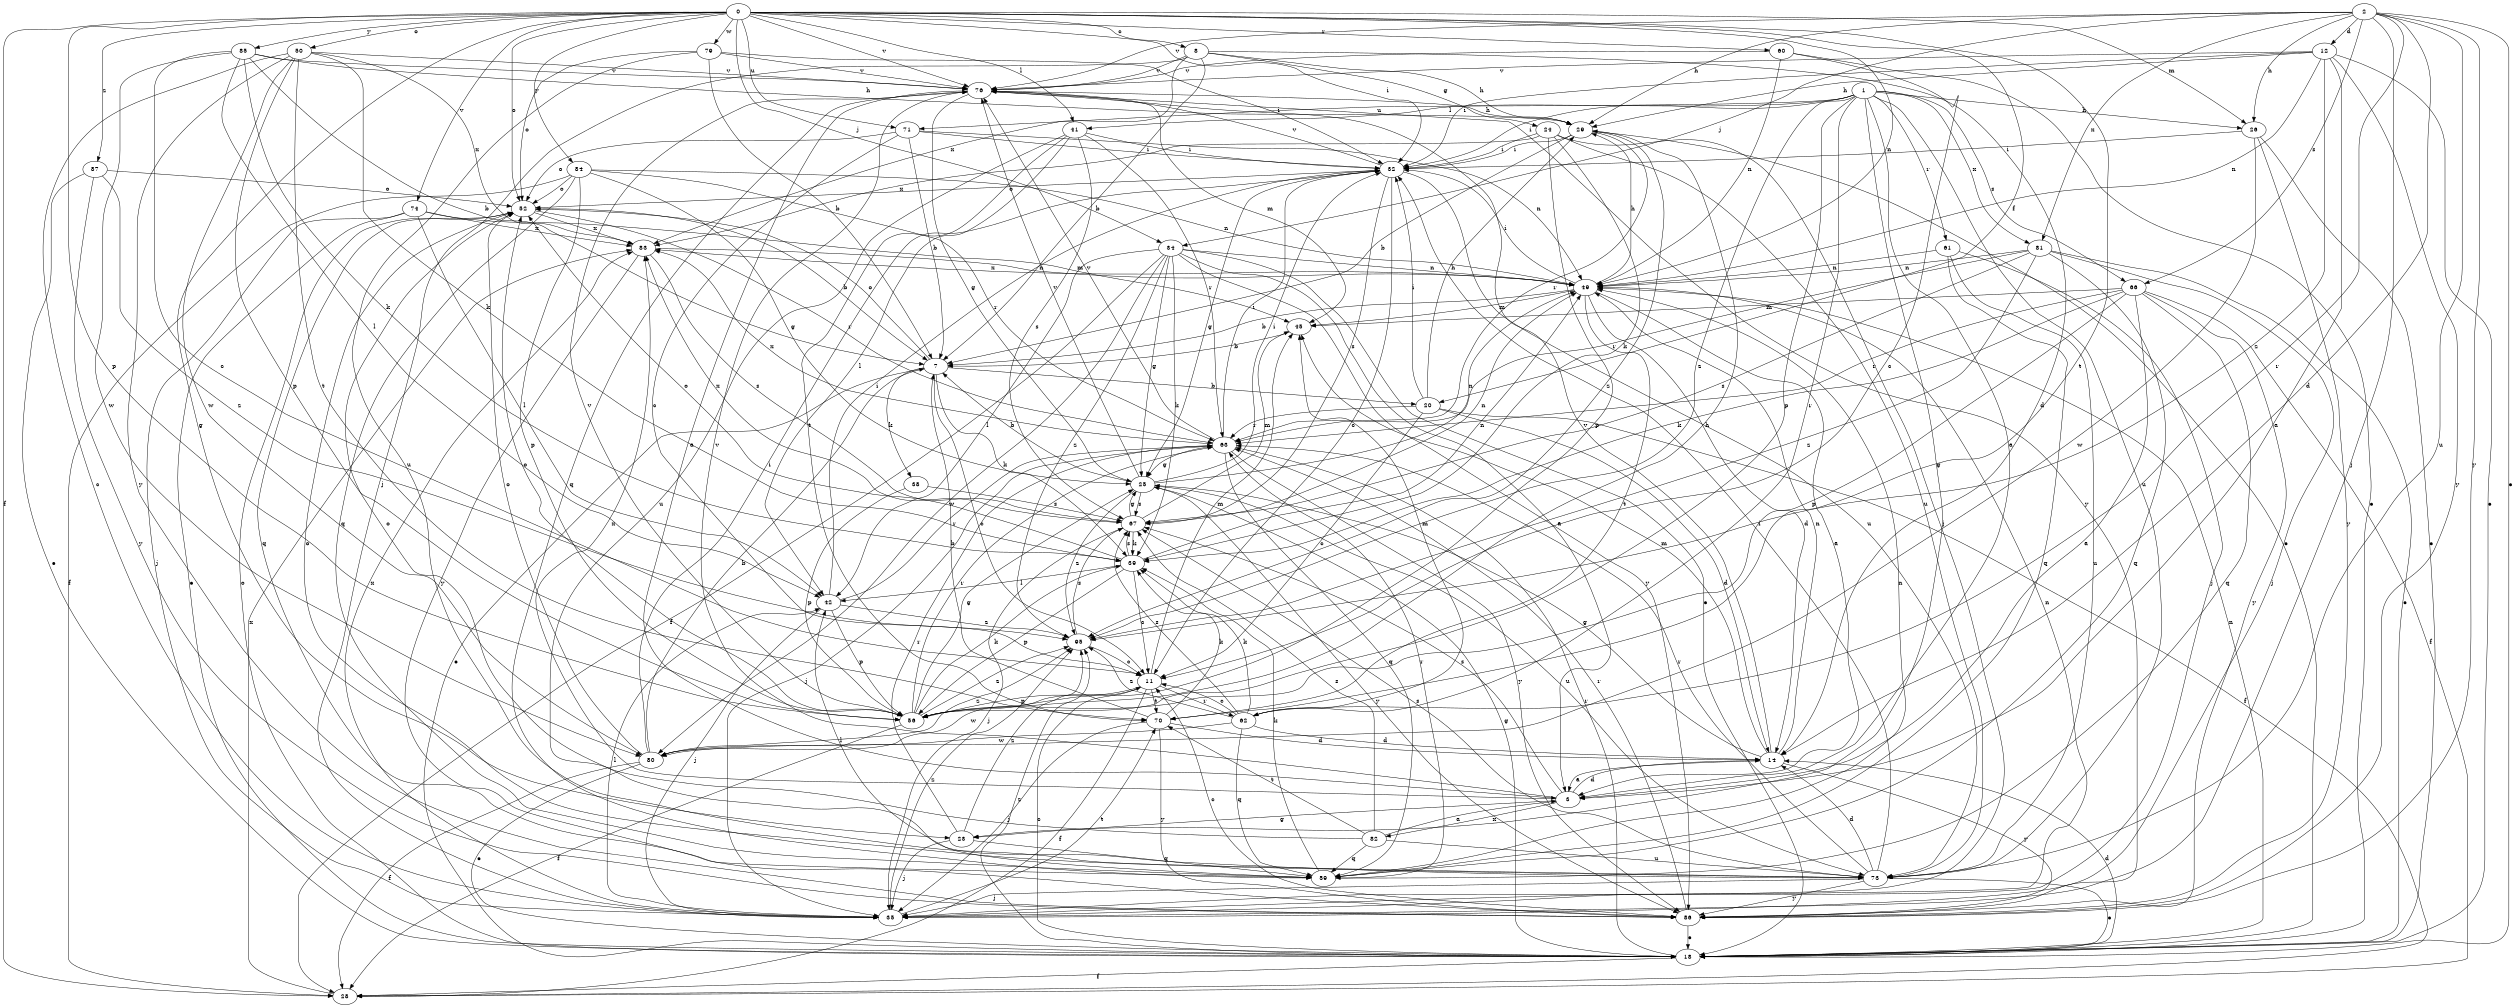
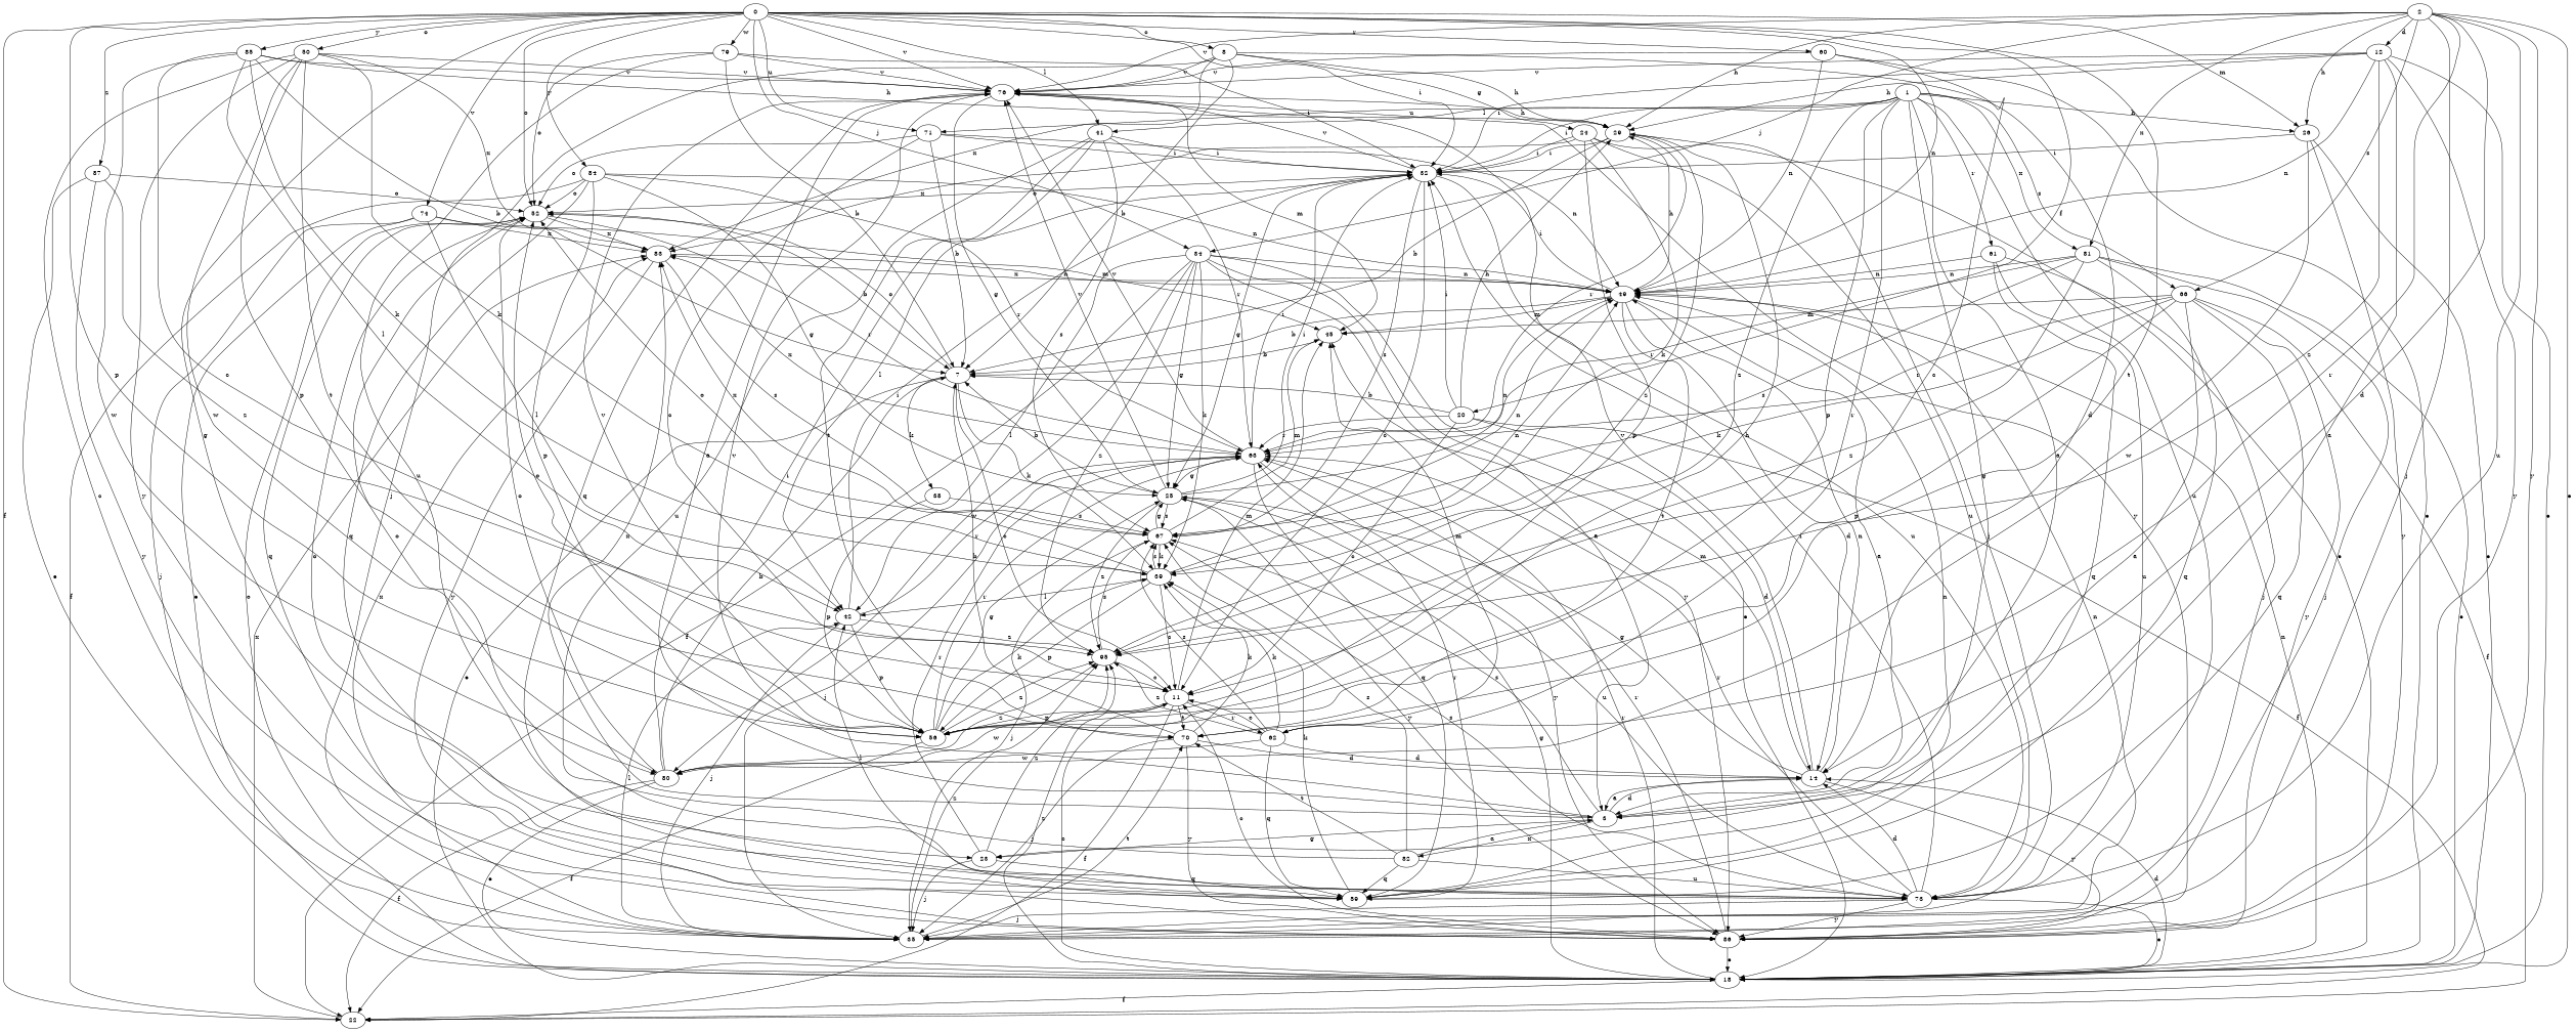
  strict digraph {
    0
    8
    20
-   22 [label=28]
+   22
    23
    26
    32
    34
    41
    49
    50
    52
    56
    60
    70
    71
    74
    76
    79
    84
    85
    87
    14
    29
    35
    83
    7
    24
    11
    63
    n31 [label=95]
    59
    18
    86
    80
    73
    67
    25
    3
    39
    42
    45
    1
    61
    62
    66
    81
    82
    2
    12
    38
    0 -> 8 [label=c]
    0 -> 20 [label=f]
    0 -> 22 [label=f]
    0 -> 23 [label=g]
    0 -> 26 [label=m]
    0 -> 32 [label=i]
    0 -> 34 [label=j]
    0 -> 41 [label=l]
    0 -> 49 [label=n]
    0 -> 50 [label=o]
    0 -> 52 [label=o]
    0 -> 56 [label=p]
    0 -> 60 [label=r]
    0 -> 70 [label=t]
    0 -> 71 [label=u]
    0 -> 74 [label=v]
    0 -> 76 [label=v]
    0 -> 79 [label=w]
    0 -> 84 [label=y]
    0 -> 85 [label=y]
    0 -> 87 [label=z]
    8 -> 76 [label=v]
    8 -> 14 [label=d]
    8 -> 29 [label=h]
    8 -> 35 [label=j]
    8 -> 83 [label=x]
    8 -> 7 [label=b]
    8 -> 24 [label=g]
    20 -> 22 [label=f]
    20 -> 32 [label=i]
    20 -> 14 [label=d]
    20 -> 29 [label=h]
-   7 -> 20 [label=b]
+   20 -> 7 [label=b]
    20 -> 11 [label=c]
    20 -> 63 [label=r]
    22 -> 83 [label=x]
    23 -> 35 [label=j]
    23 -> 63 [label=r]
    23 -> n31 [label=z]
    23 -> 59 [label=q]
    26 -> 32 [label=i]
    26 -> 18 [label=e]
    26 -> 86 [label=y]
    26 -> 80 [label=w]
    32 -> 52 [label=o]
    32 -> 76 [label=v]
    32 -> 11 [label=c]
    32 -> 73 [label=u]
    32 -> 67 [label=s]
    32 -> 25 [label=g]
    34 -> 22 [label=f]
    34 -> 49 [label=n]
    34 -> n31 [label=z]
    34 -> 18 [label=e]
    34 -> 86 [label=y]
    34 -> 80 [label=w]
    34 -> 25 [label=g]
    34 -> 3 [label=a]
    34 -> 39 [label=k]
    34 -> 42 [label=l]
    41 -> 32 [label=i]
    41 -> 70 [label=t]
    41 -> 63 [label=r]
    41 -> 73 [label=u]
    41 -> 67 [label=s]
    41 -> 42 [label=l]
    49 -> 32 [label=i]
    49 -> 70 [label=t]
    49 -> 14 [label=d]
    49 -> 29 [label=h]
    49 -> 83 [label=x]
    49 -> 7 [label=b]
    49 -> 3 [label=a]
    49 -> 45 [label=m]
    50 -> 56 [label=p]
    50 -> 70 [label=t]
    50 -> 76 [label=v]
    50 -> 35 [label=c]
    50 -> 83 [label=x]
    50 -> 86 [label=y]
    50 -> 80 [label=w]
    50 -> 39 [label=k]
    52 -> 83 [label=x]
    52 -> 7 [label=b]
    52 -> 63 [label=r]
    52 -> 59 [label=q]
    56 -> 22 [label=f]
    56 -> 52 [label=o]
    56 -> 76 [label=v]
    56 -> 29 [label=h]
    56 -> 63 [label=r]
    56 -> n31 [label=z]
    56 -> 25 [label=g]
    56 -> 39 [label=k]
    60 -> 49 [label=n]
    60 -> 76 [label=v]
    60 -> 11 [label=c]
    60 -> 18 [label=e]
    70 -> 14 [label=d]
    70 -> 35 [label=j]
    70 -> 7 [label=b]
    70 -> 86 [label=y]
    70 -> 39 [label=k]
    71 -> 32 [label=i]
    71 -> 49 [label=n]
    71 -> 52 [label=o]
    71 -> 7 [label=b]
    71 -> 11 [label=c]
    74 -> 35 [label=j]
    74 -> 83 [label=x]
    74 -> 18 [label=e]
    74 -> 42 [label=l]
    74 -> 45 [label=m]
    76 -> 29 [label=h]
    76 -> 59 [label=q]
    76 -> 86 [label=y]
    76 -> 25 [label=g]
    76 -> 3 [label=a]
    76 -> 45 [label=m]
    79 -> 32 [label=i]
    79 -> 52 [label=o]
    79 -> 76 [label=v]
    79 -> 7 [label=b]
    79 -> 73 [label=u]
    84 -> 22 [label=f]
    84 -> 49 [label=n]
    84 -> 52 [label=o]
    84 -> 56 [label=p]
    84 -> 63 [label=r]
    84 -> 59 [label=q]
    84 -> 25 [label=g]
    85 -> 76 [label=v]
    85 -> 29 [label=h]
    85 -> 7 [label=b]
    85 -> 11 [label=c]
    85 -> 80 [label=w]
    85 -> 39 [label=k]
    85 -> 42 [label=l]
    87 -> 52 [label=o]
    87 -> n31 [label=z]
    87 -> 18 [label=e]
    87 -> 86 [label=y]
    14 -> 49 [label=n]
    14 -> 76 [label=v]
    14 -> 86 [label=y]
    14 -> 25 [label=g]
    14 -> 3 [label=a]
    14 -> 45 [label=m]
    29 -> 32 [label=i]
    29 -> 7 [label=b]
    29 -> 63 [label=r]
    29 -> n31 [label=z]
    29 -> 18 [label=e]
    35 -> 49 [label=n]
    35 -> 70 [label=t]
    35 -> 83 [label=x]
    35 -> n31 [label=z]
    35 -> 42 [label=l]
    83 -> 49 [label=n]
    83 -> 86 [label=y]
    83 -> 67 [label=s]
    7 -> 52 [label=o]
    7 -> 11 [label=c]
    7 -> 18 [label=e]
    7 -> 39 [label=k]
    7 -> 38 [label=k]
    24 -> 32 [label=i]
    24 -> 56 [label=p]
    24 -> 35 [label=j]
    24 -> 83 [label=x]
    24 -> 73 [label=u]
    24 -> 39 [label=k]
    11 -> 22 [label=f]
    11 -> 56 [label=p]
    11 -> 70 [label=t]
    11 -> 80 [label=w]
    11 -> 45 [label=m]
    11 -> 62 [label=r]
    63 -> 32 [label=i]
    63 -> 76 [label=v]
    63 -> 35 [label=j]
    63 -> 83 [label=x]
    63 -> 59 [label=q]
    63 -> 86 [label=y]
    63 -> 25 [label=g]
    n31 -> 11 [label=c]
    n31 -> 67 [label=s]
    59 -> 49 [label=n]
    59 -> 63 [label=r]
    59 -> 39 [label=k]
    59 -> 42 [label=l]
    18 -> 22 [label=f]
    18 -> 49 [label=n]
    18 -> 52 [label=o]
    18 -> 14 [label=d]
    18 -> 11 [label=c]
    18 -> 63 [label=r]
    18 -> n31 [label=z]
    18 -> 25 [label=g]
    86 -> 11 [label=c]
    86 -> 63 [label=r]
    86 -> 18 [label=e]
    80 -> 22 [label=f]
    80 -> 32 [label=i]
    80 -> 52 [label=o]
    80 -> 7 [label=b]
    80 -> n31 [label=z]
    80 -> 18 [label=e]
    73 -> 32 [label=i]
    73 -> 52 [label=o]
    73 -> 14 [label=d]
    73 -> 35 [label=j]
    73 -> 63 [label=r]
    73 -> 18 [label=e]
    73 -> 86 [label=y]
    73 -> 67 [label=s]
    67 -> 49 [label=n]
    67 -> 35 [label=j]
    67 -> 83 [label=x]
    67 -> 25 [label=g]
    67 -> 39 [label=k]
    67 -> 45 [label=m]
    25 -> 32 [label=i]
    25 -> 49 [label=n]
    25 -> 76 [label=v]
    25 -> 7 [label=b]
    25 -> n31 [label=z]
    25 -> 86 [label=y]
    25 -> 73 [label=u]
    25 -> 67 [label=s]
    3 -> 23 [label=g]
    3 -> 76 [label=v]
    3 -> 14 [label=d]
    3 -> 83 [label=x]
    3 -> 67 [label=s]
    3 -> 82 [label=x]
    39 -> 49 [label=n]
    39 -> 52 [label=o]
    39 -> 56 [label=p]
    39 -> 11 [label=c]
    39 -> 67 [label=s]
    39 -> 42 [label=l]
    42 -> 32 [label=i]
    42 -> 56 [label=p]
    42 -> 35 [label=j]
    42 -> 63 [label=r]
    42 -> n31 [label=z]
    45 -> 7 [label=b]
    1 -> 23 [label=g]
    1 -> 26 [label=h]
    1 -> 32 [label=i]
    1 -> 41 [label=l]
    1 -> 56 [label=p]
    1 -> 71 [label=u]
    1 -> n31 [label=z]
    1 -> 73 [label=u]
    1 -> 3 [label=a]
    1 -> 61 [label=r]
    1 -> 62 [label=r]
    1 -> 66 [label=s]
    1 -> 81 [label=x]
    61 -> 49 [label=n]
    61 -> 35 [label=j]
    61 -> 59 [label=q]
    61 -> 73 [label=u]
    62 -> 14 [label=d]
    62 -> 11 [label=c]
    62 -> n31 [label=z]
    62 -> 59 [label=q]
    62 -> 80 [label=w]
    62 -> 67 [label=s]
    62 -> 39 [label=k]
    62 -> 45 [label=m]
    66 -> 22 [label=f]
    66 -> 56 [label=p]
    66 -> 63 [label=r]
    66 -> 59 [label=q]
    66 -> 86 [label=y]
    66 -> 3 [label=a]
    66 -> 39 [label=k]
    66 -> 45 [label=m]
    81 -> 49 [label=n]
    81 -> 35 [label=j]
    81 -> 63 [label=r]
    81 -> n31 [label=z]
    81 -> 59 [label=q]
    81 -> 18 [label=e]
    81 -> 67 [label=s]
    82 -> 52 [label=o]
    82 -> 70 [label=t]
    82 -> 59 [label=q]
    82 -> 73 [label=u]
    82 -> 67 [label=s]
    82 -> 3 [label=a]
    2 -> 26 [label=h]
    2 -> 34 [label=j]
    2 -> 76 [label=v]
    2 -> 14 [label=d]
    2 -> 29 [label=h]
    2 -> 35 [label=j]
    2 -> 18 [label=e]
    2 -> 86 [label=y]
    2 -> 73 [label=u]
    2 -> 62 [label=r]
    2 -> 66 [label=s]
    2 -> 81 [label=x]
    2 -> 12 [label=d]
    12 -> 32 [label=i]
    12 -> 49 [label=n]
    12 -> 76 [label=v]
    12 -> 29 [label=h]
    12 -> n31 [label=z]
    12 -> 18 [label=e]
    12 -> 86 [label=y]
    12 -> 3 [label=a]
    38 -> 56 [label=p]
    38 -> 67 [label=s]
  }
